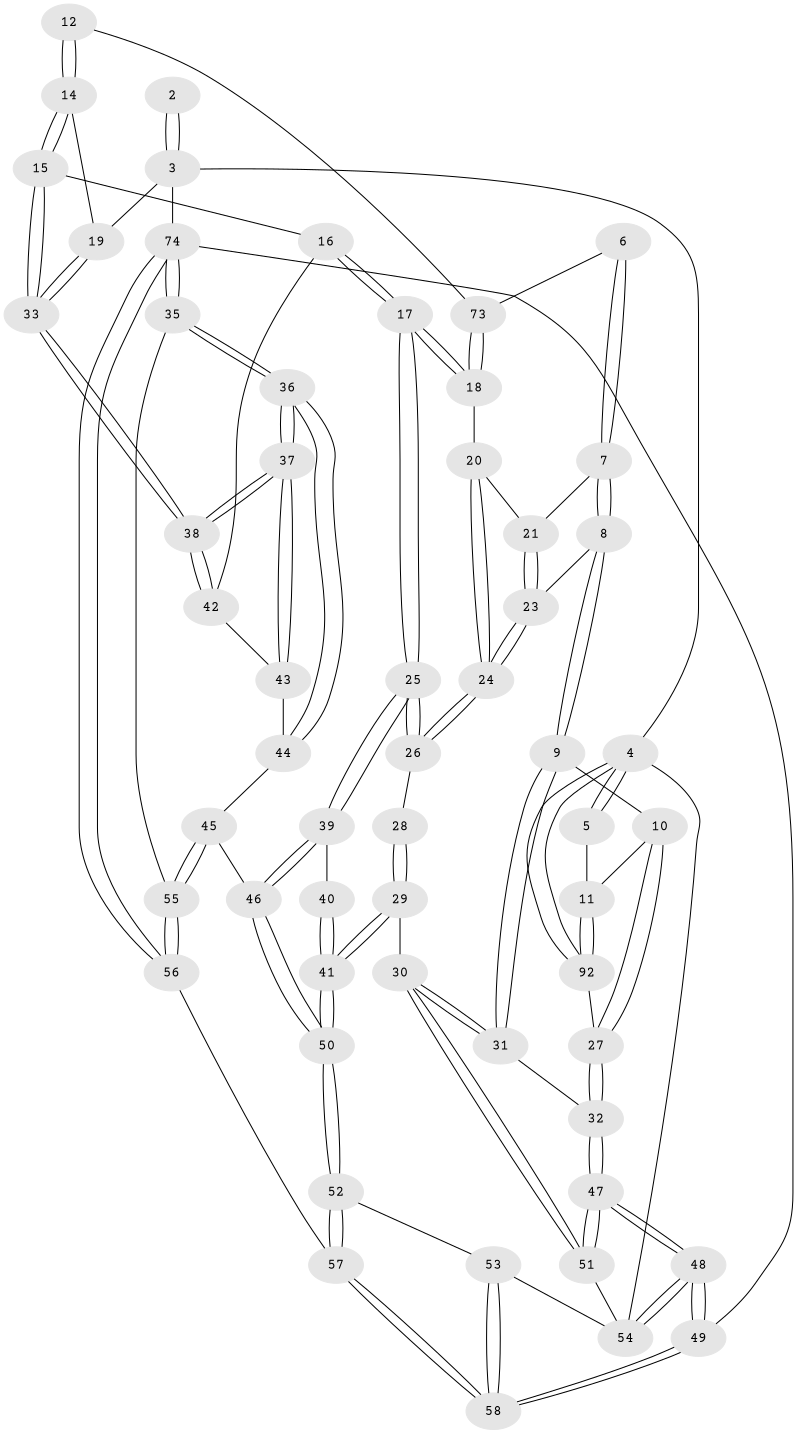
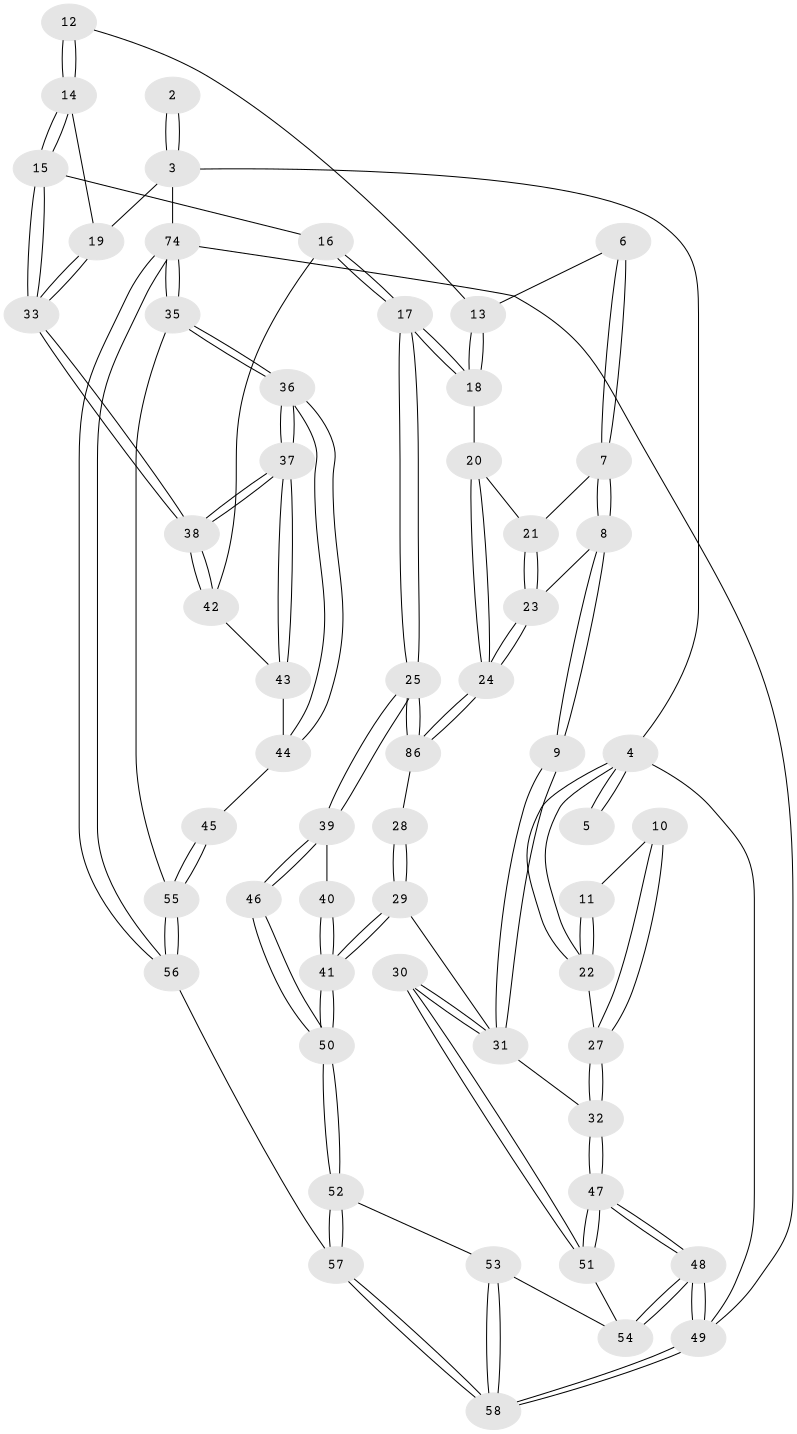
  graph {
    fontname="Courier Prime"
    node [color=gray90 fontname="Courier Prime" style=filled]
    edge [fontname="Courier Prime"]
    2
    3
    6
    7
-   13 [label=73]
+   13
    4
    19
    n8 [label=74]
    12
    14
    5
-   22 [label=92]
+   22
    49
    33
    35
    56
    11
    27
    58
    8
    21
    18
    9
    23
    10
    31
    24
    32
    15
    20
    16
    17
    42
    38
    25
    43
-   26
+   26 [label=86]
    39
    28
    40
    46
    29
    47
    30
    41
    51
    50
    54
    48
    36
    55
    57
    37
    44
    45
    52
    53
    2 -- 3
    2 -- 3
    3 -- 4
    3 -- 19
    3 -- n8
    6 -- 7
    6 -- 7
    6 -- 13
    7 -- 8
    7 -- 8
    7 -- 21
    13 -- 18
    13 -- 18
    4 -- 5
    4 -- 5
    4 -- 22
    4 -- 22
-   4 -- 54
+   4 -- 49
    19 -- 33
    19 -- 33
    n8 -- 49
    n8 -- 35
    n8 -- 35
    n8 -- 56
    n8 -- 56
    12 -- 13
    12 -- 14
    12 -- 14
    14 -- 19
    14 -- 15
    14 -- 15
-   5 -- 11
    22 -- 27
    49 -- 58
    49 -- 58
    33 -- 38
    33 -- 38
    35 -- 36
    35 -- 36
    35 -- 55
    56 -- 57
    11 -- 22
    11 -- 22
    27 -- 32
    27 -- 32
    8 -- 9
    8 -- 9
    8 -- 23
    21 -- 23
    21 -- 23
    18 -- 20
-   9 -- 10
    9 -- 31
    9 -- 31
    23 -- 24
    23 -- 24
    10 -- 11
    10 -- 27
    10 -- 27
    31 -- 32
    24 -- 26
    24 -- 26
    32 -- 47
    32 -- 47
    15 -- 33
    15 -- 33
    15 -- 16
    20 -- 21
    20 -- 24
    20 -- 24
    16 -- 17
    16 -- 17
    16 -- 42
    17 -- 18
    17 -- 18
    17 -- 25
    17 -- 25
    42 -- 43
    38 -- 42
    38 -- 42
    25 -- 26
    25 -- 26
    25 -- 39
    25 -- 39
    43 -- 44
    26 -- 28
    39 -- 40
    39 -- 46
    39 -- 46
    28 -- 29
    28 -- 29
    40 -- 41
    40 -- 41
    46 -- 50
    46 -- 50
-   29 -- 30
+   29 -- 31
    29 -- 41
    29 -- 41
    47 -- 51
    47 -- 51
    47 -- 48
    47 -- 48
    30 -- 31
    30 -- 31
    30 -- 51
    30 -- 51
    41 -- 50
    41 -- 50
    51 -- 54
    50 -- 52
    50 -- 52
    48 -- 49
    48 -- 49
    48 -- 54
    48 -- 54
    36 -- 37
    36 -- 37
    36 -- 44
    36 -- 44
    55 -- 56
    55 -- 56
    57 -- 58
    57 -- 58
    37 -- 38
    37 -- 38
    37 -- 43
    37 -- 43
    44 -- 45
-   45 -- 46
    45 -- 55
    45 -- 55
    52 -- 57
    52 -- 57
    52 -- 53
    53 -- 58
    53 -- 58
    53 -- 54
  }
